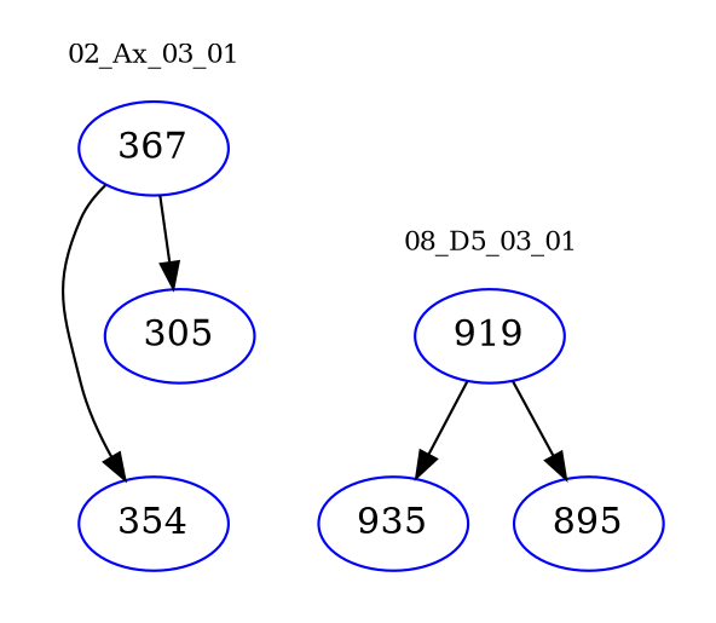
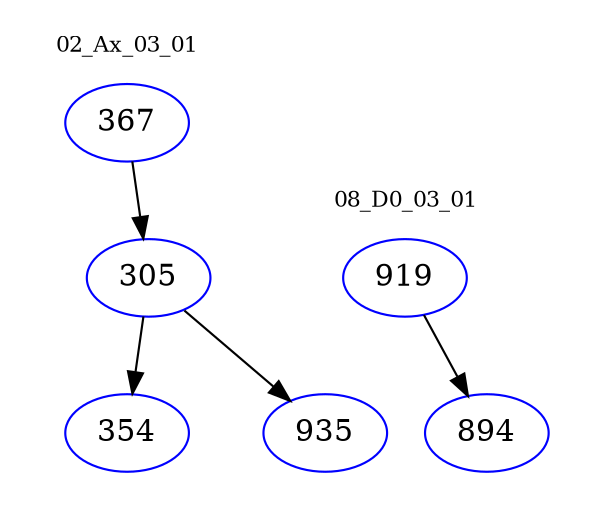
  digraph {
    node [color=blue]
    edge [color=black]
    n1 [label=367]
    n2 [label=354]
    n3 [label=305]
    n4 [label=919]
-   n5 [label=895]
+   n5 [label=894]
    n6 [label=935]
    subgraph cluster_1 {
      color=white
      fontsize=10
      label="02_Ax_03_01"
      n1
      n2
      n3
    }
    subgraph cluster_2 {
      color=white
      fontsize=10
-     label="08_D5_03_01"
+     label="08_D0_03_01"
      n4
      n5
      n6
    }
-   n1 -> n2
+   n3 -> n2
    n1 -> n3
    n4 -> n5
-   n4 -> n6
+   n3 -> n6
  }
